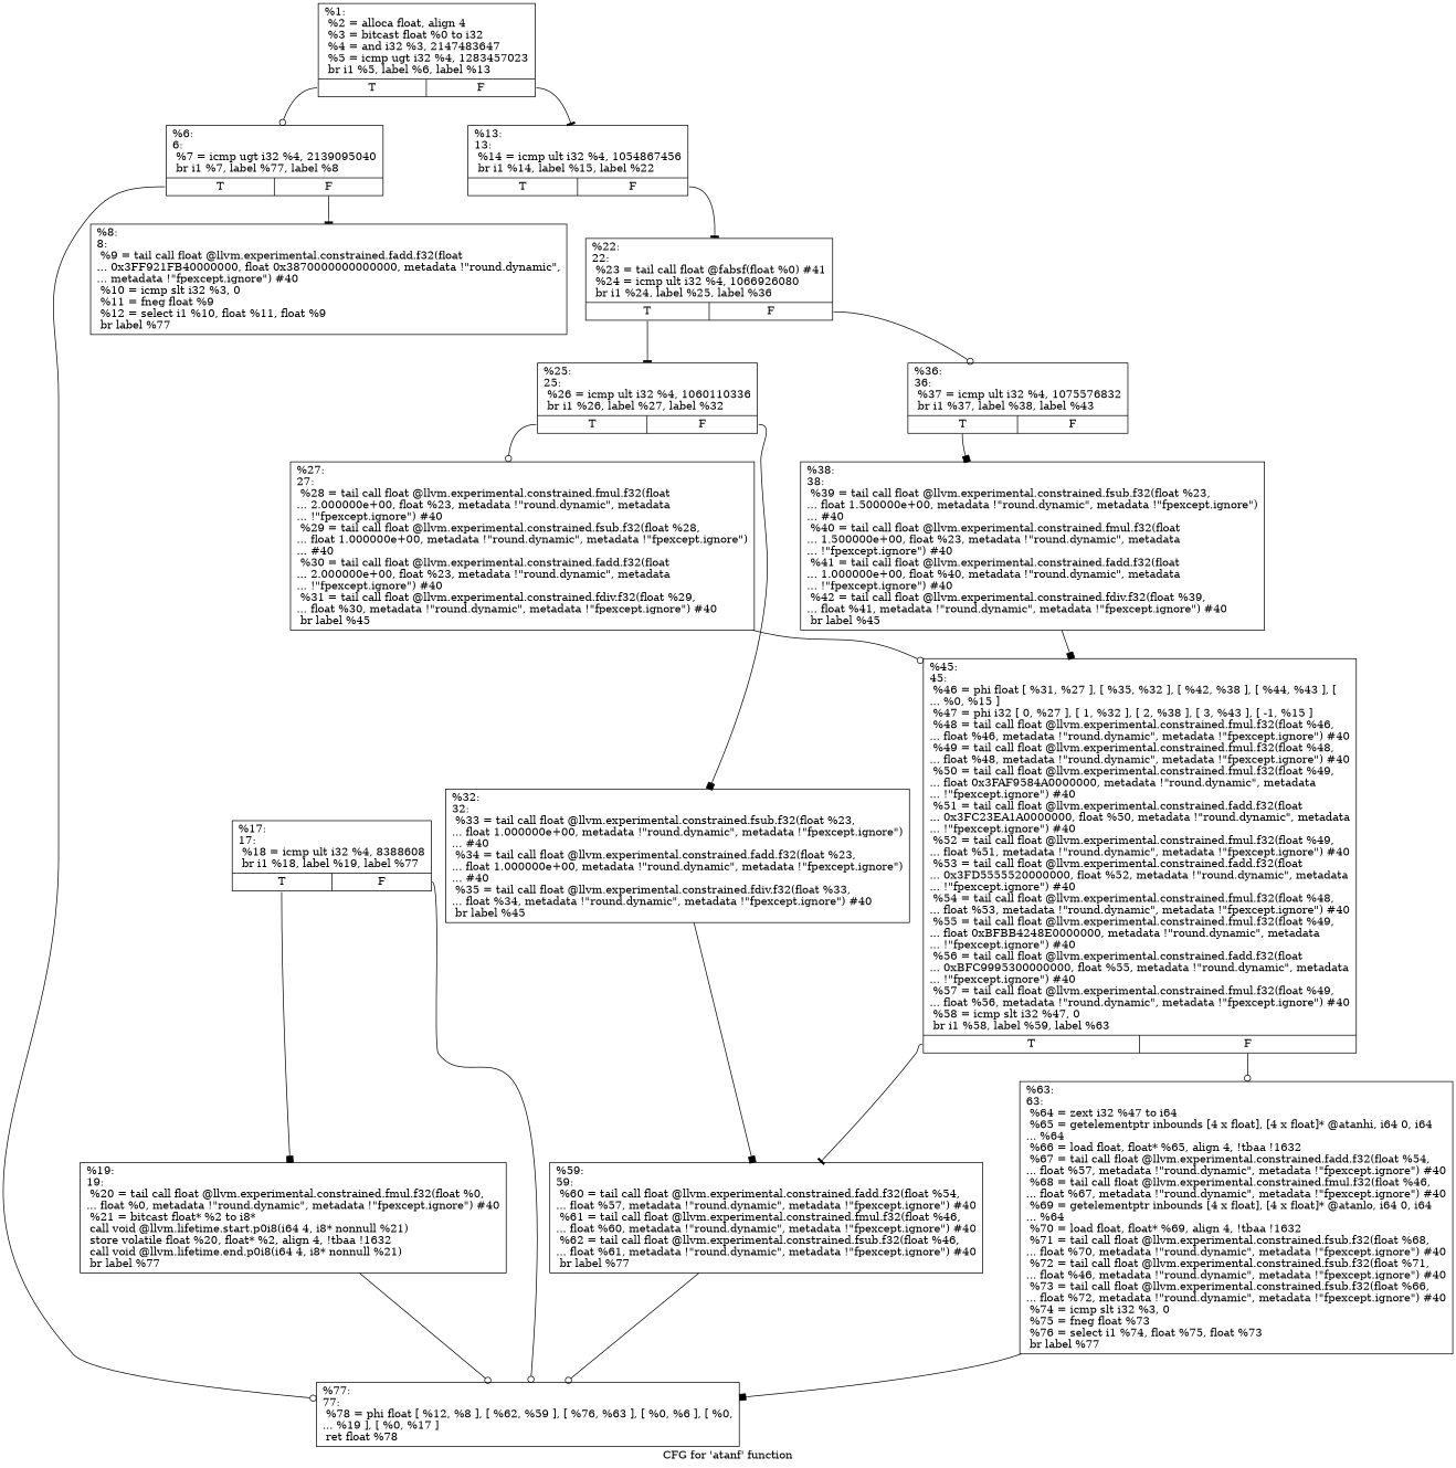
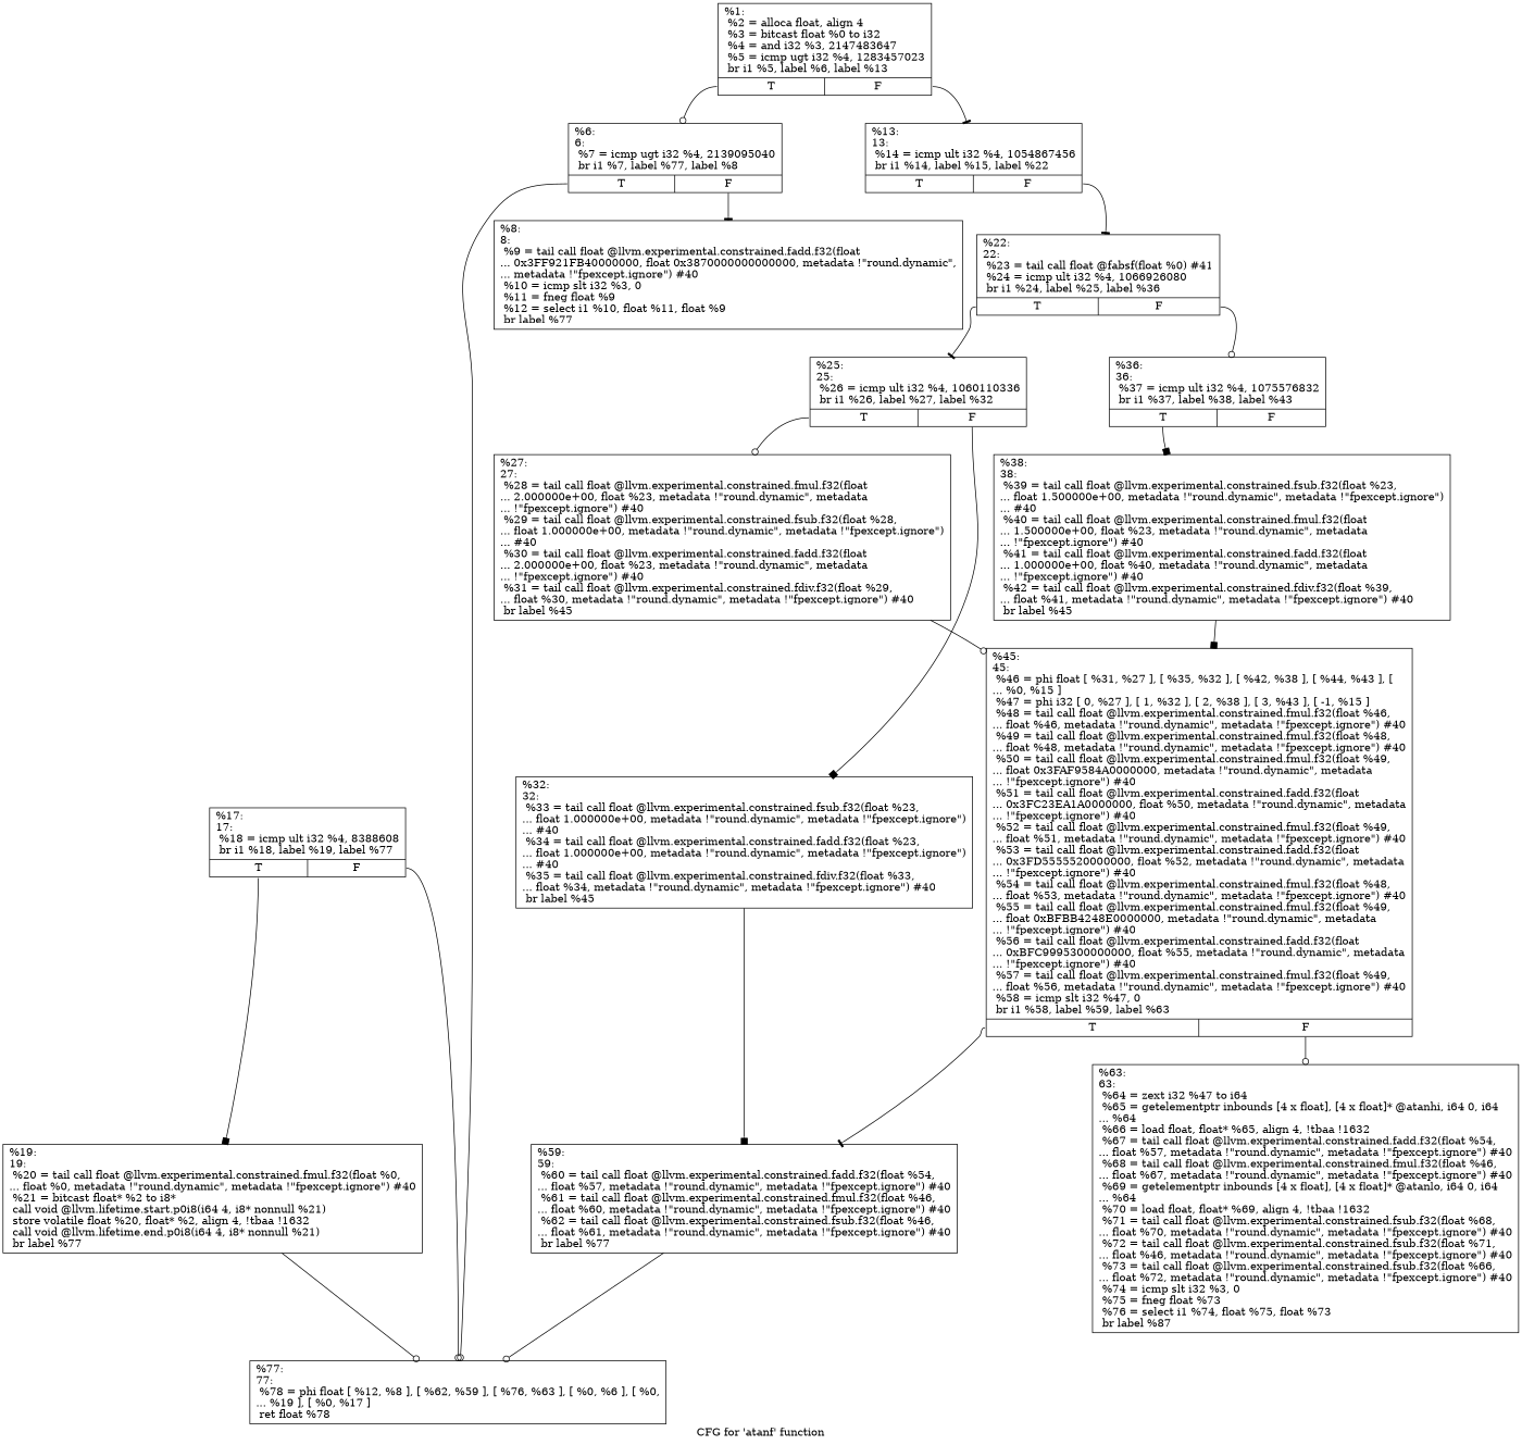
  digraph {
    label="CFG for 'atanf' function"
    node [shape=record]
    edge [arrowhead=odot tailport=s0]
    n1 [label="{%1:\l  %2 = alloca float, align 4\l  %3 = bitcast float %0 to i32\l  %4 = and i32 %3, 2147483647\l  %5 = icmp ugt i32 %4, 1283457023\l  br i1 %5, label %6, label %13\l|{<s0>T|<s1>F}}"]
    n2 [label="{%6:\l6:                                                \l  %7 = icmp ugt i32 %4, 2139095040\l  br i1 %7, label %77, label %8\l|{<s0>T|<s1>F}}"]
    n3 [label="{%13:\l13:                                               \l  %14 = icmp ult i32 %4, 1054867456\l  br i1 %14, label %15, label %22\l|{<s0>T|<s1>F}}"]
    n4 [label="{%77:\l77:                                               \l  %78 = phi float [ %12, %8 ], [ %62, %59 ], [ %76, %63 ], [ %0, %6 ], [ %0,\l... %19 ], [ %0, %17 ]\l  ret float %78\l}"]
    n5 [label="{%8:\l8:                                                \l  %9 = tail call float @llvm.experimental.constrained.fadd.f32(float\l... 0x3FF921FB40000000, float 0x3870000000000000, metadata !\"round.dynamic\",\l... metadata !\"fpexcept.ignore\") #40\l  %10 = icmp slt i32 %3, 0\l  %11 = fneg float %9\l  %12 = select i1 %10, float %11, float %9\l  br label %77\l}"]
    n6 [label="{%22:\l22:                                               \l  %23 = tail call float @fabsf(float %0) #41\l  %24 = icmp ult i32 %4, 1066926080\l  br i1 %24, label %25, label %36\l|{<s0>T|<s1>F}}"]
    n7 [label="{%25:\l25:                                               \l  %26 = icmp ult i32 %4, 1060110336\l  br i1 %26, label %27, label %32\l|{<s0>T|<s1>F}}"]
    n8 [label="{%36:\l36:                                               \l  %37 = icmp ult i32 %4, 1075576832\l  br i1 %37, label %38, label %43\l|{<s0>T|<s1>F}}"]
    n9 [label="{%17:\l17:                                               \l  %18 = icmp ult i32 %4, 8388608\l  br i1 %18, label %19, label %77\l|{<s0>T|<s1>F}}"]
    n10 [label="{%19:\l19:                                               \l  %20 = tail call float @llvm.experimental.constrained.fmul.f32(float %0,\l... float %0, metadata !\"round.dynamic\", metadata !\"fpexcept.ignore\") #40\l  %21 = bitcast float* %2 to i8*\l  call void @llvm.lifetime.start.p0i8(i64 4, i8* nonnull %21)\l  store volatile float %20, float* %2, align 4, !tbaa !1632\l  call void @llvm.lifetime.end.p0i8(i64 4, i8* nonnull %21)\l  br label %77\l}"]
    n11 [label="{%45:\l45:                                               \l  %46 = phi float [ %31, %27 ], [ %35, %32 ], [ %42, %38 ], [ %44, %43 ], [\l... %0, %15 ]\l  %47 = phi i32 [ 0, %27 ], [ 1, %32 ], [ 2, %38 ], [ 3, %43 ], [ -1, %15 ]\l  %48 = tail call float @llvm.experimental.constrained.fmul.f32(float %46,\l... float %46, metadata !\"round.dynamic\", metadata !\"fpexcept.ignore\") #40\l  %49 = tail call float @llvm.experimental.constrained.fmul.f32(float %48,\l... float %48, metadata !\"round.dynamic\", metadata !\"fpexcept.ignore\") #40\l  %50 = tail call float @llvm.experimental.constrained.fmul.f32(float %49,\l... float 0x3FAF9584A0000000, metadata !\"round.dynamic\", metadata\l... !\"fpexcept.ignore\") #40\l  %51 = tail call float @llvm.experimental.constrained.fadd.f32(float\l... 0x3FC23EA1A0000000, float %50, metadata !\"round.dynamic\", metadata\l... !\"fpexcept.ignore\") #40\l  %52 = tail call float @llvm.experimental.constrained.fmul.f32(float %49,\l... float %51, metadata !\"round.dynamic\", metadata !\"fpexcept.ignore\") #40\l  %53 = tail call float @llvm.experimental.constrained.fadd.f32(float\l... 0x3FD5555520000000, float %52, metadata !\"round.dynamic\", metadata\l... !\"fpexcept.ignore\") #40\l  %54 = tail call float @llvm.experimental.constrained.fmul.f32(float %48,\l... float %53, metadata !\"round.dynamic\", metadata !\"fpexcept.ignore\") #40\l  %55 = tail call float @llvm.experimental.constrained.fmul.f32(float %49,\l... float 0xBFBB4248E0000000, metadata !\"round.dynamic\", metadata\l... !\"fpexcept.ignore\") #40\l  %56 = tail call float @llvm.experimental.constrained.fadd.f32(float\l... 0xBFC9995300000000, float %55, metadata !\"round.dynamic\", metadata\l... !\"fpexcept.ignore\") #40\l  %57 = tail call float @llvm.experimental.constrained.fmul.f32(float %49,\l... float %56, metadata !\"round.dynamic\", metadata !\"fpexcept.ignore\") #40\l  %58 = icmp slt i32 %47, 0\l  br i1 %58, label %59, label %63\l|{<s0>T|<s1>F}}"]
    n12 [label="{%59:\l59:                                               \l  %60 = tail call float @llvm.experimental.constrained.fadd.f32(float %54,\l... float %57, metadata !\"round.dynamic\", metadata !\"fpexcept.ignore\") #40\l  %61 = tail call float @llvm.experimental.constrained.fmul.f32(float %46,\l... float %60, metadata !\"round.dynamic\", metadata !\"fpexcept.ignore\") #40\l  %62 = tail call float @llvm.experimental.constrained.fsub.f32(float %46,\l... float %61, metadata !\"round.dynamic\", metadata !\"fpexcept.ignore\") #40\l  br label %77\l}"]
-   n13 [label="{%63:\l63:                                               \l  %64 = zext i32 %47 to i64\l  %65 = getelementptr inbounds [4 x float], [4 x float]* @atanhi, i64 0, i64\l... %64\l  %66 = load float, float* %65, align 4, !tbaa !1632\l  %67 = tail call float @llvm.experimental.constrained.fadd.f32(float %54,\l... float %57, metadata !\"round.dynamic\", metadata !\"fpexcept.ignore\") #40\l  %68 = tail call float @llvm.experimental.constrained.fmul.f32(float %46,\l... float %67, metadata !\"round.dynamic\", metadata !\"fpexcept.ignore\") #40\l  %69 = getelementptr inbounds [4 x float], [4 x float]* @atanlo, i64 0, i64\l... %64\l  %70 = load float, float* %69, align 4, !tbaa !1632\l  %71 = tail call float @llvm.experimental.constrained.fsub.f32(float %68,\l... float %70, metadata !\"round.dynamic\", metadata !\"fpexcept.ignore\") #40\l  %72 = tail call float @llvm.experimental.constrained.fsub.f32(float %71,\l... float %46, metadata !\"round.dynamic\", metadata !\"fpexcept.ignore\") #40\l  %73 = tail call float @llvm.experimental.constrained.fsub.f32(float %66,\l... float %72, metadata !\"round.dynamic\", metadata !\"fpexcept.ignore\") #40\l  %74 = icmp slt i32 %3, 0\l  %75 = fneg float %73\l  %76 = select i1 %74, float %75, float %73\l  br label %77\l}"]
+   n13 [label="{%63:\l63:                                               \l  %64 = zext i32 %47 to i64\l  %65 = getelementptr inbounds [4 x float], [4 x float]* @atanhi, i64 0, i64\l... %64\l  %66 = load float, float* %65, align 4, !tbaa !1632\l  %67 = tail call float @llvm.experimental.constrained.fadd.f32(float %54,\l... float %57, metadata !\"round.dynamic\", metadata !\"fpexcept.ignore\") #40\l  %68 = tail call float @llvm.experimental.constrained.fmul.f32(float %46,\l... float %67, metadata !\"round.dynamic\", metadata !\"fpexcept.ignore\") #40\l  %69 = getelementptr inbounds [4 x float], [4 x float]* @atanlo, i64 0, i64\l... %64\l  %70 = load float, float* %69, align 4, !tbaa !1632\l  %71 = tail call float @llvm.experimental.constrained.fsub.f32(float %68,\l... float %70, metadata !\"round.dynamic\", metadata !\"fpexcept.ignore\") #40\l  %72 = tail call float @llvm.experimental.constrained.fsub.f32(float %71,\l... float %46, metadata !\"round.dynamic\", metadata !\"fpexcept.ignore\") #40\l  %73 = tail call float @llvm.experimental.constrained.fsub.f32(float %66,\l... float %72, metadata !\"round.dynamic\", metadata !\"fpexcept.ignore\") #40\l  %74 = icmp slt i32 %3, 0\l  %75 = fneg float %73\l  %76 = select i1 %74, float %75, float %73\l  br label %87\l}"]
    n14 [label="{%27:\l27:                                               \l  %28 = tail call float @llvm.experimental.constrained.fmul.f32(float\l... 2.000000e+00, float %23, metadata !\"round.dynamic\", metadata\l... !\"fpexcept.ignore\") #40\l  %29 = tail call float @llvm.experimental.constrained.fsub.f32(float %28,\l... float 1.000000e+00, metadata !\"round.dynamic\", metadata !\"fpexcept.ignore\")\l... #40\l  %30 = tail call float @llvm.experimental.constrained.fadd.f32(float\l... 2.000000e+00, float %23, metadata !\"round.dynamic\", metadata\l... !\"fpexcept.ignore\") #40\l  %31 = tail call float @llvm.experimental.constrained.fdiv.f32(float %29,\l... float %30, metadata !\"round.dynamic\", metadata !\"fpexcept.ignore\") #40\l  br label %45\l}"]
    n15 [label="{%32:\l32:                                               \l  %33 = tail call float @llvm.experimental.constrained.fsub.f32(float %23,\l... float 1.000000e+00, metadata !\"round.dynamic\", metadata !\"fpexcept.ignore\")\l... #40\l  %34 = tail call float @llvm.experimental.constrained.fadd.f32(float %23,\l... float 1.000000e+00, metadata !\"round.dynamic\", metadata !\"fpexcept.ignore\")\l... #40\l  %35 = tail call float @llvm.experimental.constrained.fdiv.f32(float %33,\l... float %34, metadata !\"round.dynamic\", metadata !\"fpexcept.ignore\") #40\l  br label %45\l}"]
    n16 [label="{%38:\l38:                                               \l  %39 = tail call float @llvm.experimental.constrained.fsub.f32(float %23,\l... float 1.500000e+00, metadata !\"round.dynamic\", metadata !\"fpexcept.ignore\")\l... #40\l  %40 = tail call float @llvm.experimental.constrained.fmul.f32(float\l... 1.500000e+00, float %23, metadata !\"round.dynamic\", metadata\l... !\"fpexcept.ignore\") #40\l  %41 = tail call float @llvm.experimental.constrained.fadd.f32(float\l... 1.000000e+00, float %40, metadata !\"round.dynamic\", metadata\l... !\"fpexcept.ignore\") #40\l  %42 = tail call float @llvm.experimental.constrained.fdiv.f32(float %39,\l... float %41, metadata !\"round.dynamic\", metadata !\"fpexcept.ignore\") #40\l  br label %45\l}"]
    n1 -> n2
    n1 -> n3 [arrowhead=tee tailport=s1]
    n2 -> n4
    n2 -> n5 [arrowhead=tee tailport=s1]
    n3 -> n6 [arrowhead=tee tailport=s1]
    n6 -> n7 [arrowhead=tee]
    n6 -> n8 [tailport=s1]
    n7 -> n14
    n7 -> n15 [arrowhead=box tailport=s1]
    n8 -> n16 [arrowhead=box]
    n9 -> n4 [tailport=s1]
    n9 -> n10 [arrowhead=box]
    n10 -> n4
    n11 -> n12 [arrowhead=tee]
    n11 -> n13 [tailport=s1]
    n12 -> n4
-   n13 -> n4 [arrowhead=box]
    n14 -> n11
    n15 -> n12 [arrowhead=box]
    n16 -> n11 [arrowhead=box]
  }
